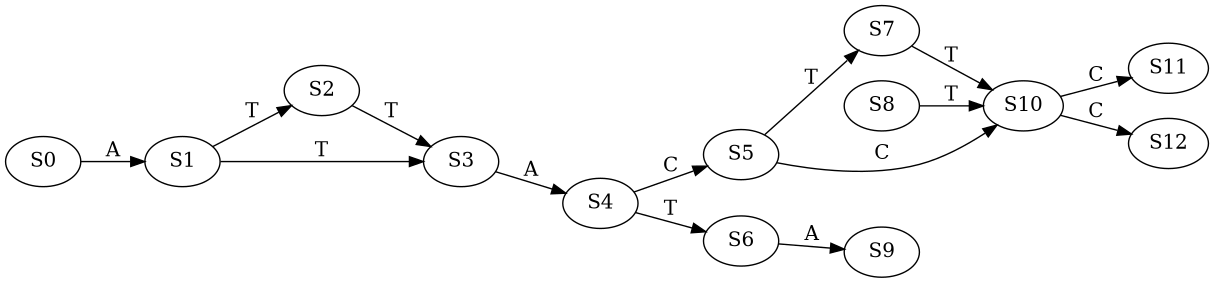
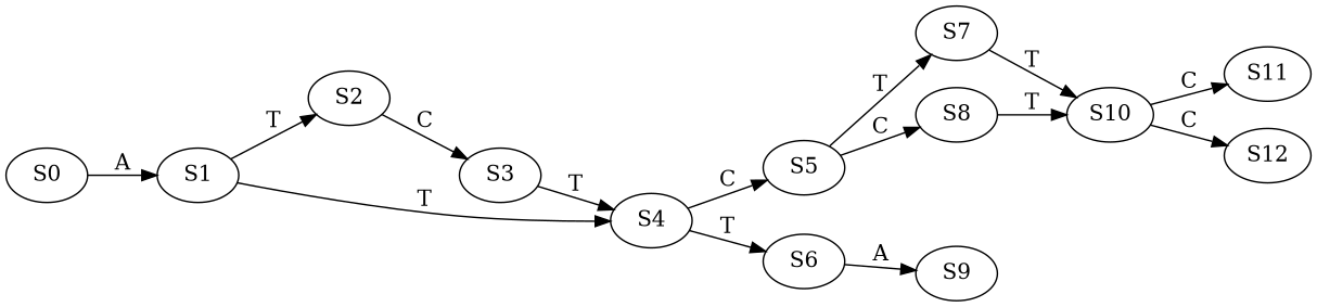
  strict digraph {
    rankdir=LR
    S0
    S1
    S2
    S3
    S4
    S5
    S6
    S7
    S8
    S9
    S10
    S11
    S12
    S0 -> S1 [label=A]
    S1 -> S2 [label=T]
-   S1 -> S3 [label=T]
-   S2 -> S3 [label=T]
-   S3 -> S4 [label=A]
+   S1 -> S4 [label=T]
+   S2 -> S3 [label=C]
+   S3 -> S4 [label=T]
    S4 -> S5 [label=C]
    S4 -> S6 [label=T]
    S5 -> S7 [label=T]
-   S5 -> S10 [label=C]
+   S5 -> S8 [label=C]
    S6 -> S9 [label=A]
    S7 -> S10 [label=T]
    S8 -> S10 [label=T]
    S10 -> S11 [label=C]
    S10 -> S12 [label=C]
  }
